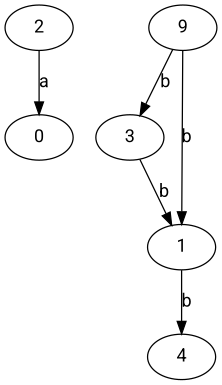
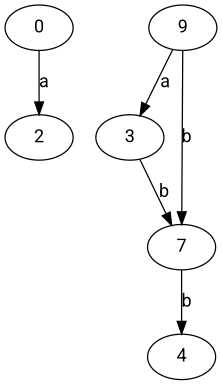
  strict digraph {
    fontname=Roboto
    node [fontname=Roboto]
    edge [fontname=Roboto]
    0
    2
    3
-   7 [label=1]
+   7
    4
    n6 [label=9]
-   2 -> 0 [label=a]
+   0 -> 2 [label=a]
    3 -> 7 [label=b]
    7 -> 4 [label=b]
-   n6 -> 3 [label=b]
+   n6 -> 3 [label=a]
    n6 -> 7 [label=b]
  }
